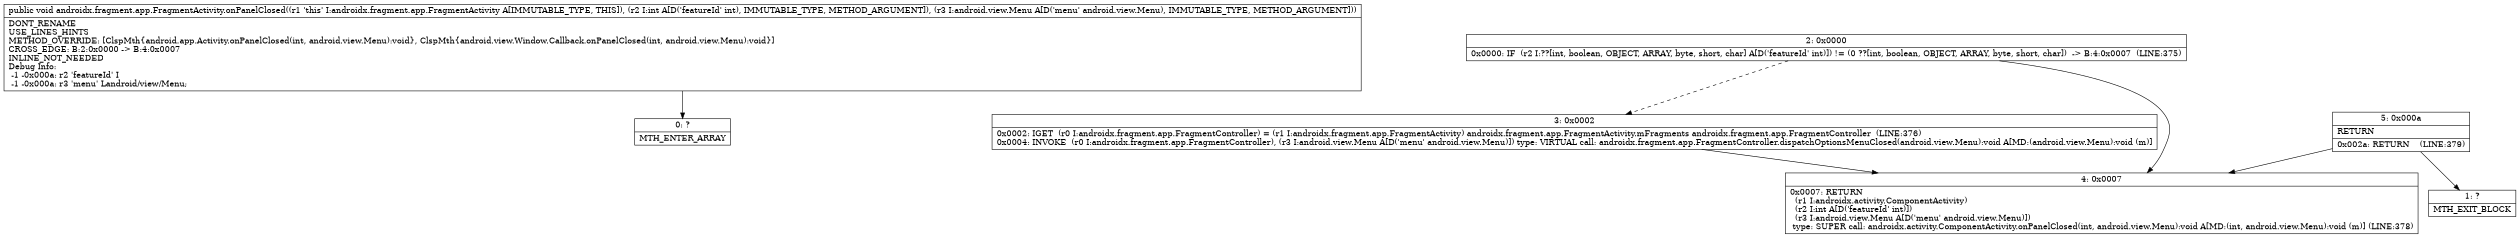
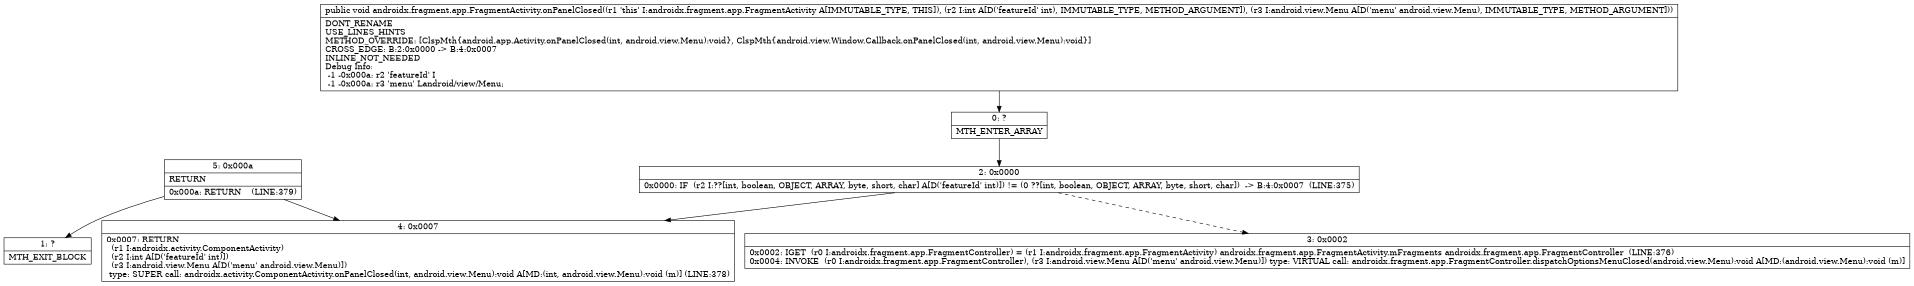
  digraph {
    node [shape=record]
    n1 [label="{0\:\ ?|MTH_ENTER_ARRAY\l}"]
    n2 [label="{2\:\ 0x0000|0x0000: IF  (r2 I:??[int, boolean, OBJECT, ARRAY, byte, short, char] A[D('featureId' int)]) != (0 ??[int, boolean, OBJECT, ARRAY, byte, short, char])  \-\> B:4:0x0007  (LINE:375)\l}"]
    n3 [label="{3\:\ 0x0002|0x0002: IGET  (r0 I:androidx.fragment.app.FragmentController) = (r1 I:androidx.fragment.app.FragmentActivity) androidx.fragment.app.FragmentActivity.mFragments androidx.fragment.app.FragmentController  (LINE:376)\l0x0004: INVOKE  (r0 I:androidx.fragment.app.FragmentController), (r3 I:android.view.Menu A[D('menu' android.view.Menu)]) type: VIRTUAL call: androidx.fragment.app.FragmentController.dispatchOptionsMenuClosed(android.view.Menu):void A[MD:(android.view.Menu):void (m)]\l}"]
    n4 [label="{4\:\ 0x0007|0x0007: RETURN  \l  (r1 I:androidx.activity.ComponentActivity)\l  (r2 I:int A[D('featureId' int)])\l  (r3 I:android.view.Menu A[D('menu' android.view.Menu)])\l type: SUPER call: androidx.activity.ComponentActivity.onPanelClosed(int, android.view.Menu):void A[MD:(int, android.view.Menu):void (m)] (LINE:378)\l}"]
-   n5 [label="{5\:\ 0x000a|RETURN\l|0x002a: RETURN    (LINE:379)\l}"]
+   n5 [label="{5\:\ 0x000a|RETURN\l|0x000a: RETURN    (LINE:379)\l}"]
    n6 [label="{1\:\ ?|MTH_EXIT_BLOCK\l}"]
    n7 [label="{public void androidx.fragment.app.FragmentActivity.onPanelClosed((r1 'this' I:androidx.fragment.app.FragmentActivity A[IMMUTABLE_TYPE, THIS]), (r2 I:int A[D('featureId' int), IMMUTABLE_TYPE, METHOD_ARGUMENT]), (r3 I:android.view.Menu A[D('menu' android.view.Menu), IMMUTABLE_TYPE, METHOD_ARGUMENT]))  | DONT_RENAME\lUSE_LINES_HINTS\lMETHOD_OVERRIDE: [ClspMth\{android.app.Activity.onPanelClosed(int, android.view.Menu):void\}, ClspMth\{android.view.Window.Callback.onPanelClosed(int, android.view.Menu):void\}]\lCROSS_EDGE: B:2:0x0000 \-\> B:4:0x0007\lINLINE_NOT_NEEDED\lDebug Info:\l  \-1 \-0x000a: r2 'featureId' I\l  \-1 \-0x000a: r3 'menu' Landroid\/view\/Menu;\l}"]
+   n1 -> n2
    n2 -> n3 [style=dashed]
    n2 -> n4
-   n3 -> n4
    n5 -> n4
    n5 -> n6
    n7 -> n1
  }
